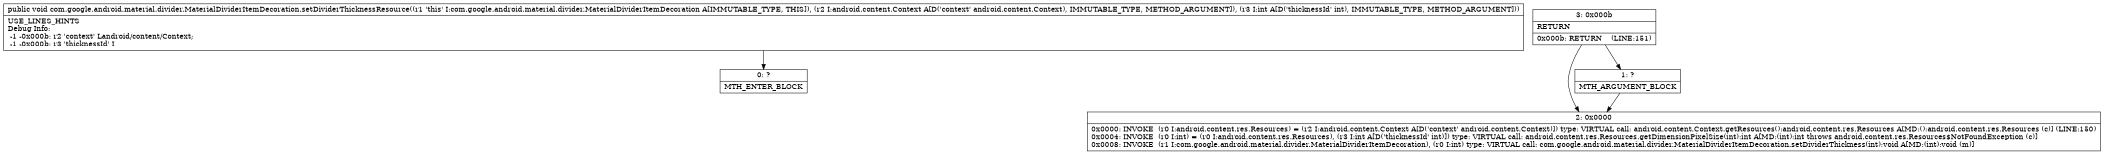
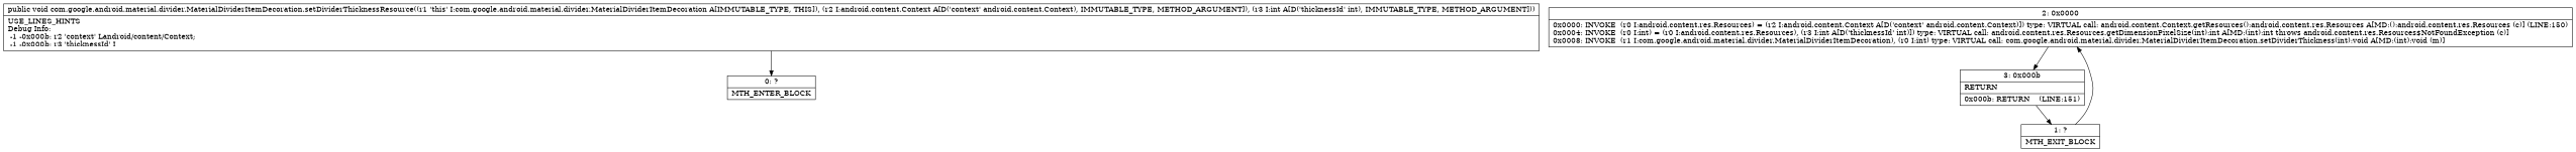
  digraph {
    node [shape=record]
    n1 [label="{0\:\ ?|MTH_ENTER_BLOCK\l}"]
    n2 [label="{2\:\ 0x0000|0x0000: INVOKE  (r0 I:android.content.res.Resources) = (r2 I:android.content.Context A[D('context' android.content.Context)]) type: VIRTUAL call: android.content.Context.getResources():android.content.res.Resources A[MD:():android.content.res.Resources (c)] (LINE:150)\l0x0004: INVOKE  (r0 I:int) = (r0 I:android.content.res.Resources), (r3 I:int A[D('thicknessId' int)]) type: VIRTUAL call: android.content.res.Resources.getDimensionPixelSize(int):int A[MD:(int):int throws android.content.res.Resources$NotFoundException (c)]\l0x0008: INVOKE  (r1 I:com.google.android.material.divider.MaterialDividerItemDecoration), (r0 I:int) type: VIRTUAL call: com.google.android.material.divider.MaterialDividerItemDecoration.setDividerThickness(int):void A[MD:(int):void (m)]\l}"]
    n3 [label="{3\:\ 0x000b|RETURN\l|0x000b: RETURN    (LINE:151)\l}"]
-   n4 [label="{1\:\ ?|MTH_ARGUMENT_BLOCK\l}"]
+   n4 [label="{1\:\ ?|MTH_EXIT_BLOCK\l}"]
    n5 [label="{public void com.google.android.material.divider.MaterialDividerItemDecoration.setDividerThicknessResource((r1 'this' I:com.google.android.material.divider.MaterialDividerItemDecoration A[IMMUTABLE_TYPE, THIS]), (r2 I:android.content.Context A[D('context' android.content.Context), IMMUTABLE_TYPE, METHOD_ARGUMENT]), (r3 I:int A[D('thicknessId' int), IMMUTABLE_TYPE, METHOD_ARGUMENT]))  | USE_LINES_HINTS\lDebug Info:\l  \-1 \-0x000b: r2 'context' Landroid\/content\/Context;\l  \-1 \-0x000b: r3 'thicknessId' I\l}"]
-   n3 -> n2
+   n2 -> n3
    n3 -> n4
    n4 -> n2
    n5 -> n1
  }
